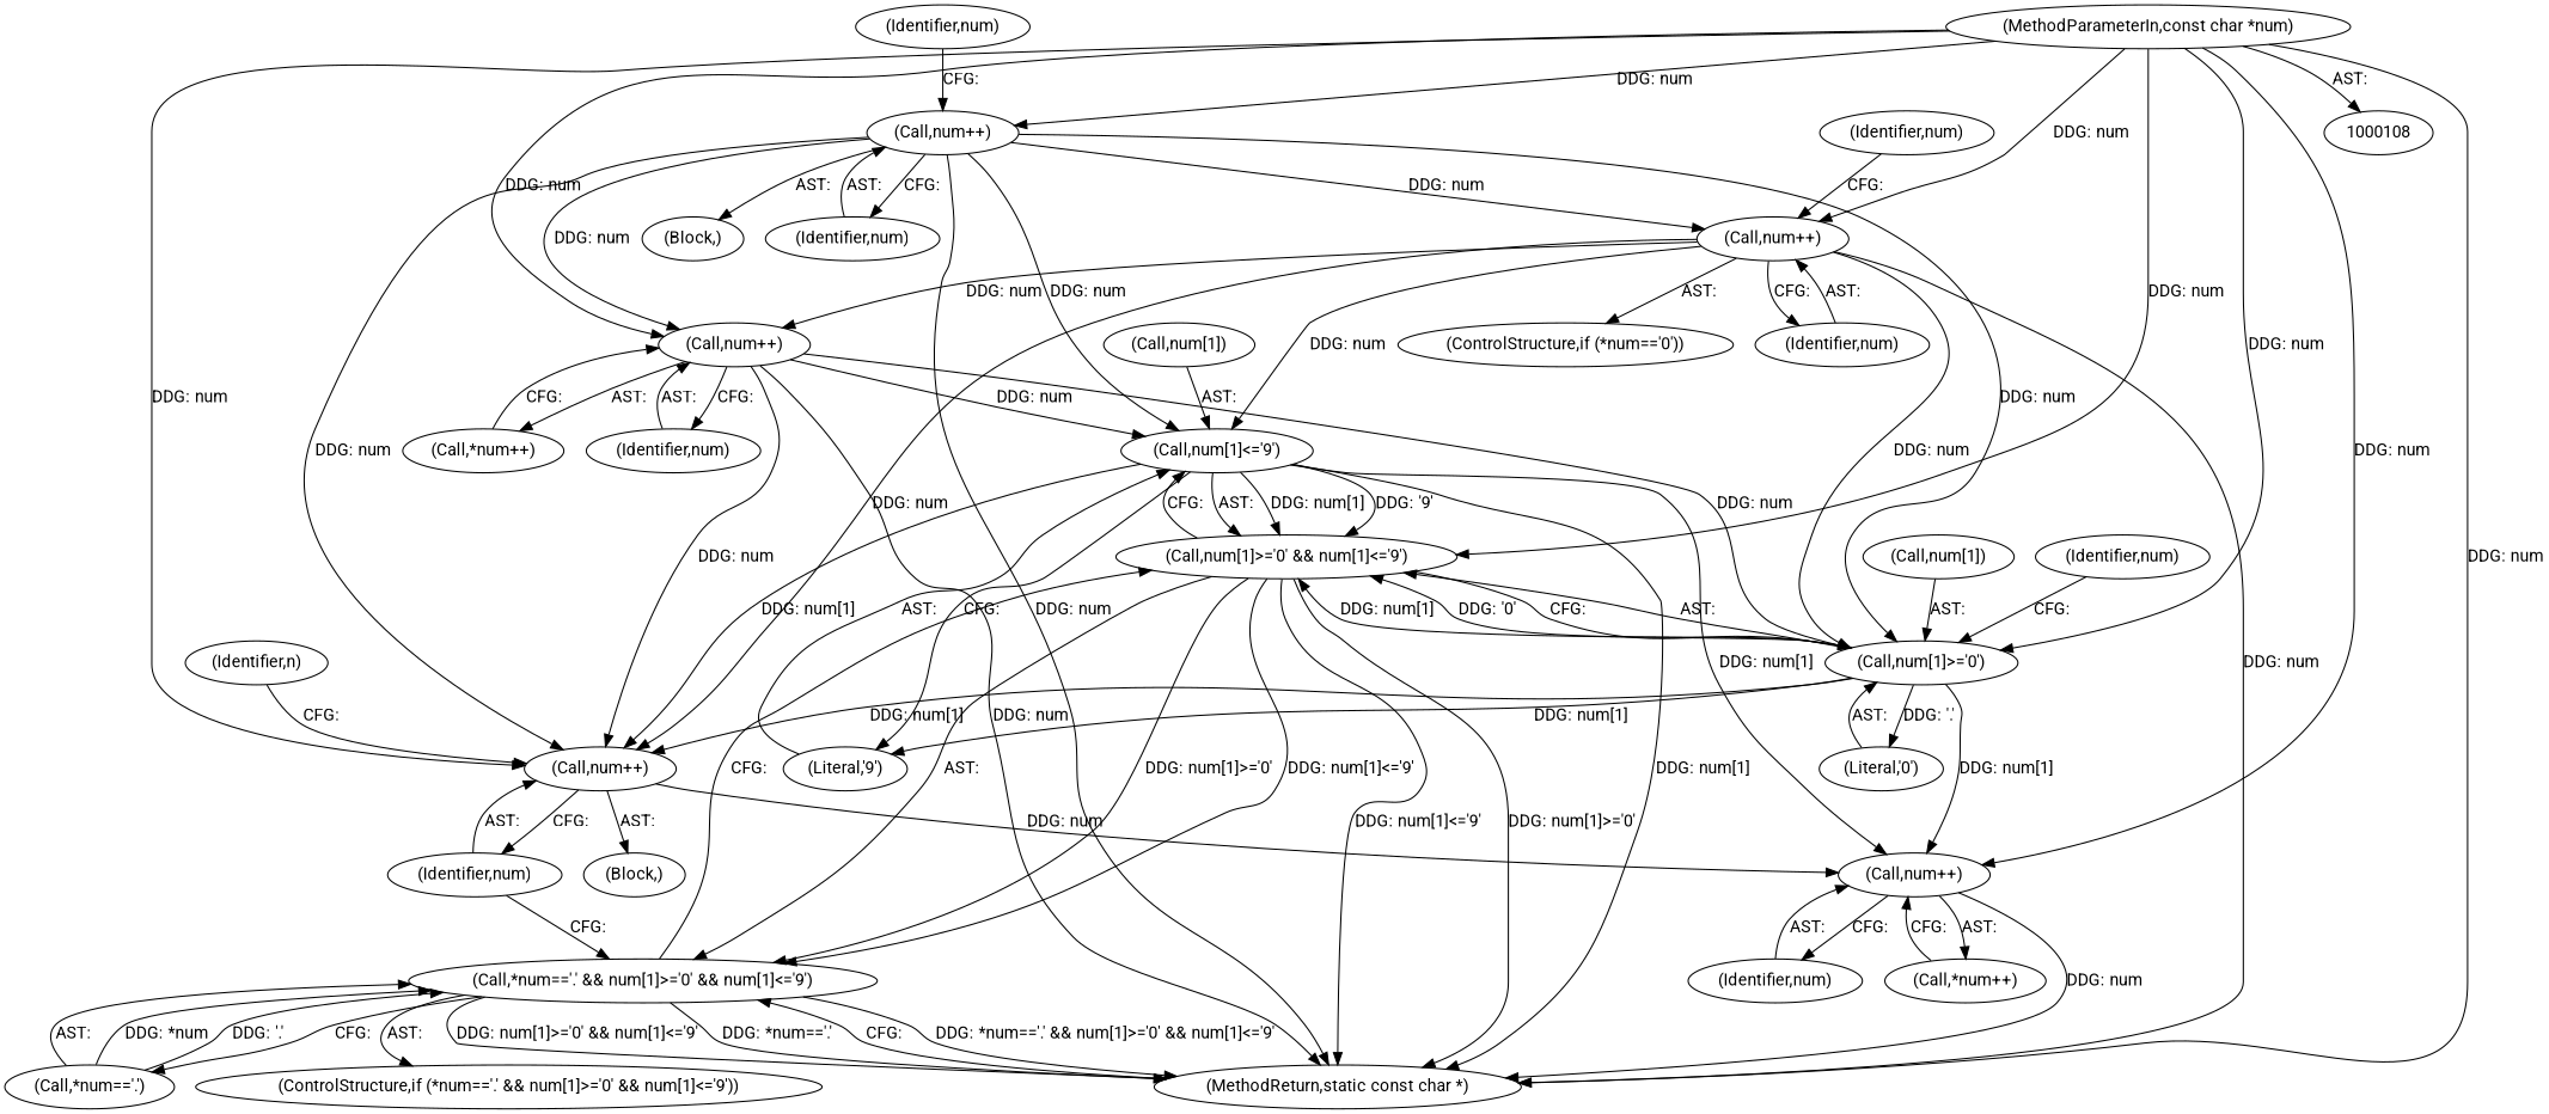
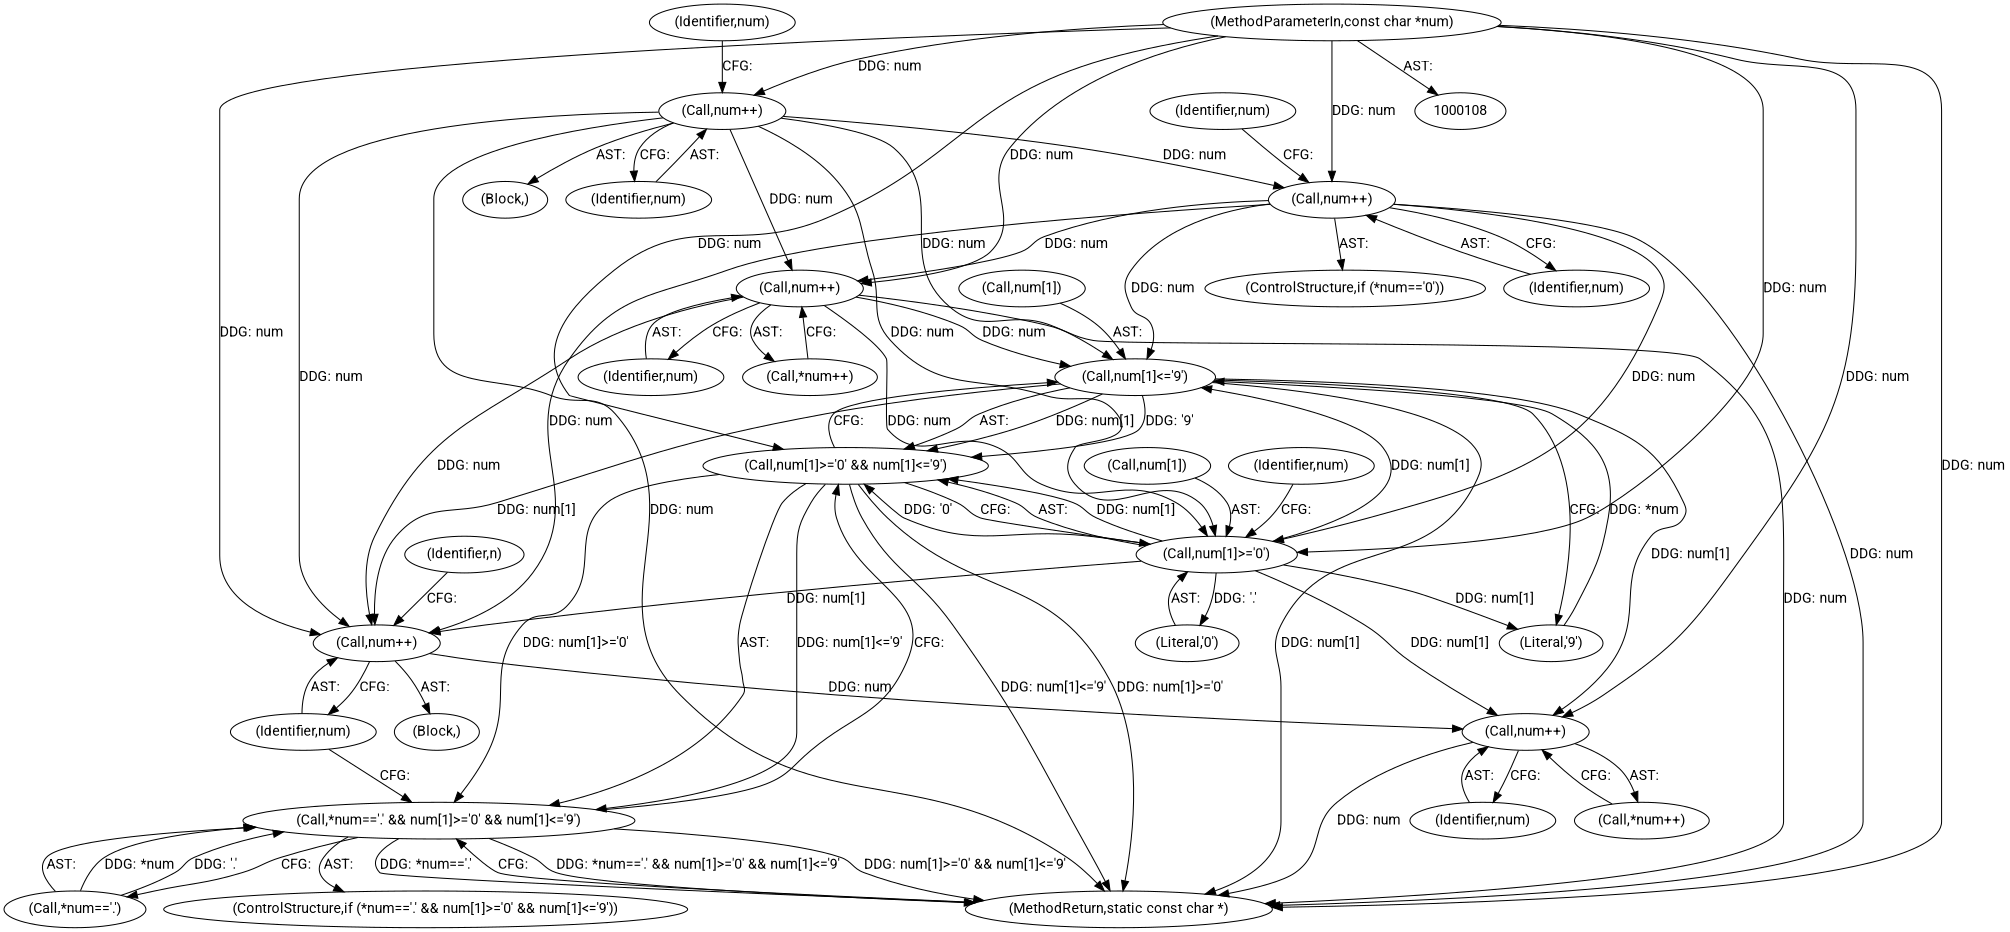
  digraph {
    fontname=Roboto
    node [fontname=Roboto]
    edge [fontname=Roboto]
    n1 [label="(Call,num[1]<='9')"]
    n2 [label="(Call,num[1]>='0' && num[1]<='9')"]
    n3 [label="(Call,num++)"]
    n4 [label="(Call,num++)"]
    n5 [label="(Literal,'9')"]
    n6 [label="(MethodReturn,static const char *)"]
    n7 [label="(Call,num[1]>='0')"]
    n8 [label="(Call,*num=='.' && num[1]>='0' && num[1]<='9')"]
    n9 [label="(Identifier,num)"]
    n10 [label="(Block,)"]
    n11 [label="(Identifier,num)"]
    n12 [label="(Call,*num++)"]
    n13 [label="(Literal,'0')"]
    n14 [label="(Call,num++)"]
    n15 [label="(Call,num++)"]
    n16 [label="(ControlStructure,if (*num=='0'))"]
    n17 [label="(Identifier,num)"]
    n18 [label="(Call,*num++)"]
    n19 [label="(Identifier,num)"]
    n20 [label="(Call,num++)"]
    n21 [label="(Block,)"]
    n22 [label="(Identifier,num)"]
    n23 [label="(MethodParameterIn,const char *num)"]
    1000108
    n25 [label="(Call,*num=='.')"]
    n26 [label="(ControlStructure,if (*num=='.' && num[1]>='0' && num[1]<='9'))"]
    n27 [label="(Identifier,num)"]
    n28 [label="(Identifier,num)"]
    n29 [label="(Identifier,n)"]
    n30 [label="(Call,num[1])"]
    n31 [label="(Call,num[1])"]
    n32 [label="(Identifier,num)"]
    n1 -> n2 [label="AST: "]
    n1 -> n2 [label="DDG: num[1]"]
    n1 -> n2 [label="DDG: '9'"]
    n1 -> n3 [label="DDG: num[1]"]
    n1 -> n4 [label="DDG: num[1]"]
    n1 -> n5 [label="CFG: "]
    n1 -> n6 [label="DDG: num[1]"]
    n2 -> n1 [label="CFG: "]
    n2 -> n6 [label="DDG: num[1]<='9'"]
    n2 -> n6 [label="DDG: num[1]>='0'"]
    n2 -> n7 [label="CFG: "]
    n2 -> n8 [label="AST: "]
    n2 -> n8 [label="DDG: num[1]>='0'"]
    n2 -> n8 [label="DDG: num[1]<='9'"]
    n3 -> n4 [label="DDG: num"]
    n3 -> n9 [label="CFG: "]
    n3 -> n10 [label="AST: "]
    n4 -> n6 [label="DDG: num"]
    n4 -> n11 [label="CFG: "]
    n4 -> n12 [label="AST: "]
-   n5 -> n1 [label="AST: "]
+   n5 -> n1 [label="DDG: *num"]
    n6 -> n8 [label="CFG: "]
+   n7 -> n1 [label="DDG: num[1]"]
    n7 -> n2 [label="AST: "]
    n7 -> n2 [label="DDG: num[1]"]
    n7 -> n2 [label="DDG: '0'"]
    n7 -> n3 [label="DDG: num[1]"]
    n7 -> n4 [label="DDG: num[1]"]
    n7 -> n5 [label="DDG: num[1]"]
    n7 -> n13 [label="DDG: '.'"]
    n8 -> n2 [label="CFG: "]
    n8 -> n6 [label="DDG: *num=='.' && num[1]>='0' && num[1]<='9'"]
    n8 -> n6 [label="DDG: num[1]>='0' && num[1]<='9'"]
    n8 -> n6 [label="DDG: *num=='.'"]
    n8 -> n25 [label="CFG: "]
    n8 -> n26 [label="AST: "]
    n9 -> n3 [label="AST: "]
    n9 -> n8 [label="CFG: "]
    n11 -> n4 [label="AST: "]
    n12 -> n4 [label="CFG: "]
    n13 -> n7 [label="AST: "]
    n14 -> n1 [label="DDG: num"]
    n14 -> n3 [label="DDG: num"]
    n14 -> n6 [label="DDG: num"]
    n14 -> n7 [label="DDG: num"]
    n14 -> n15 [label="DDG: num"]
    n14 -> n16 [label="AST: "]
    n14 -> n17 [label="CFG: "]
    n15 -> n1 [label="DDG: num"]
    n15 -> n3 [label="DDG: num"]
    n15 -> n6 [label="DDG: num"]
    n15 -> n7 [label="DDG: num"]
    n15 -> n18 [label="AST: "]
    n15 -> n19 [label="CFG: "]
    n17 -> n14 [label="AST: "]
    n18 -> n15 [label="CFG: "]
    n19 -> n15 [label="AST: "]
    n20 -> n1 [label="DDG: num"]
    n20 -> n3 [label="DDG: num"]
    n20 -> n6 [label="DDG: num"]
    n20 -> n7 [label="DDG: num"]
    n20 -> n14 [label="DDG: num"]
    n20 -> n15 [label="DDG: num"]
    n20 -> n21 [label="AST: "]
    n20 -> n22 [label="CFG: "]
    n22 -> n20 [label="AST: "]
    n23 -> n2 [label="DDG: num"]
    n23 -> n3 [label="DDG: num"]
    n23 -> n4 [label="DDG: num"]
    n23 -> n6 [label="DDG: num"]
    n23 -> n7 [label="DDG: num"]
    n23 -> n14 [label="DDG: num"]
    n23 -> n15 [label="DDG: num"]
    n23 -> n20 [label="DDG: num"]
    n23 -> 1000108 [label="AST: "]
    n25 -> n8 [label="AST: "]
    n25 -> n8 [label="DDG: *num"]
    n25 -> n8 [label="DDG: '.'"]
    n27 -> n20 [label="CFG: "]
    n28 -> n14 [label="CFG: "]
    n29 -> n3 [label="CFG: "]
    n30 -> n7 [label="AST: "]
    n31 -> n1 [label="AST: "]
    n32 -> n7 [label="CFG: "]
  }
